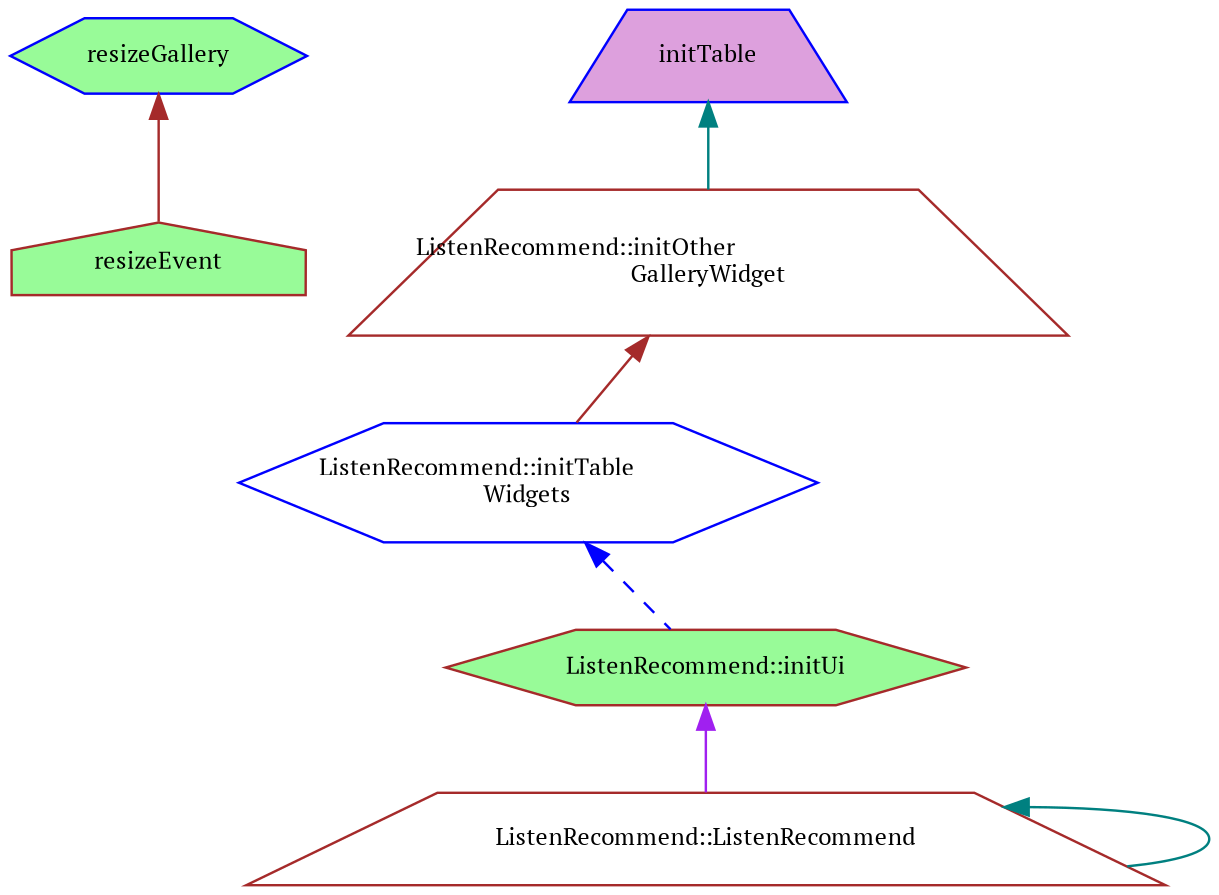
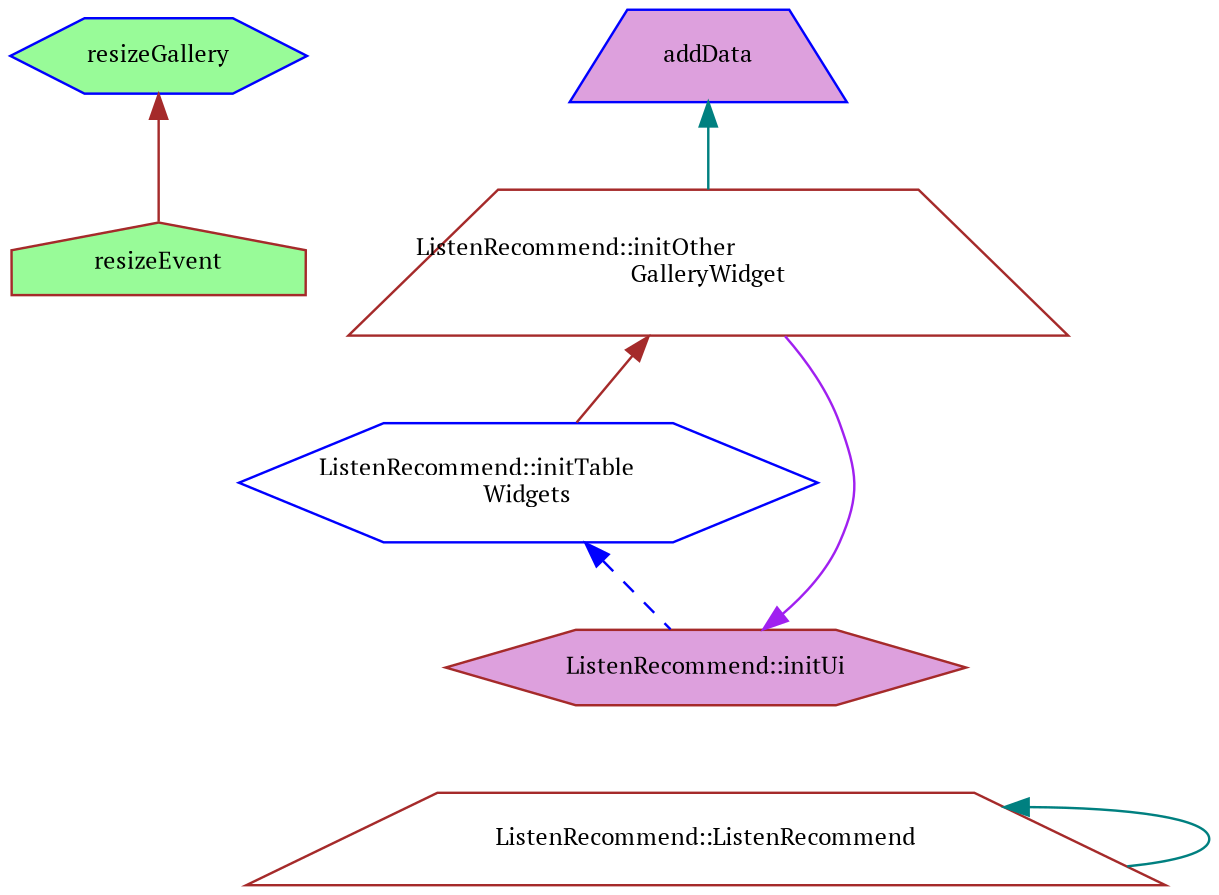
  digraph {
    fontname="PT Serif"
    rankdir=TB
    node [color=brown fillcolor=white fontname="PT Serif" fontsize=10 shape=hexagon style=filled]
    edge [color=brown dir=back fontname="PT Serif" fontsize=10 labelfontname=Helvetica labelfontsize=10 style=solid]
    n1 [color=blue fillcolor=palegreen fontcolor=black height=0.2 label=resizeGallery width=0.4]
    n2 [fillcolor=palegreen height=0.2 label=resizeEvent shape=house width=0.4]
-   n3 [color=blue fillcolor=plum height=0.2 label=initTable shape=trapezium width=0.4]
+   n3 [color=blue fillcolor=plum height=0.2 label=addData shape=trapezium width=0.4]
    n4 [height=0.2 label="ListenRecommend::initOther\lGalleryWidget" shape=trapezium width=0.4]
    n5 [color=blue height=0.2 label="ListenRecommend::initTable\lWidgets" width=0.4]
-   n6 [fillcolor=palegreen height=0.2 label="ListenRecommend::initUi" width=0.4]
+   n6 [fillcolor=plum height=0.2 label="ListenRecommend::initUi" width=0.4]
    n7 [height=0.2 label="ListenRecommend::ListenRecommend" shape=trapezium width=0.4]
    n1 -> n2
    n3 -> n4 [color=teal]
    n4 -> n5
    n5 -> n6 [color=blue style=dashed]
-   n6 -> n7 [color=purple]
+   n6 -> n4 [color=purple]
    n7 -> n7 [color=teal]
  }
